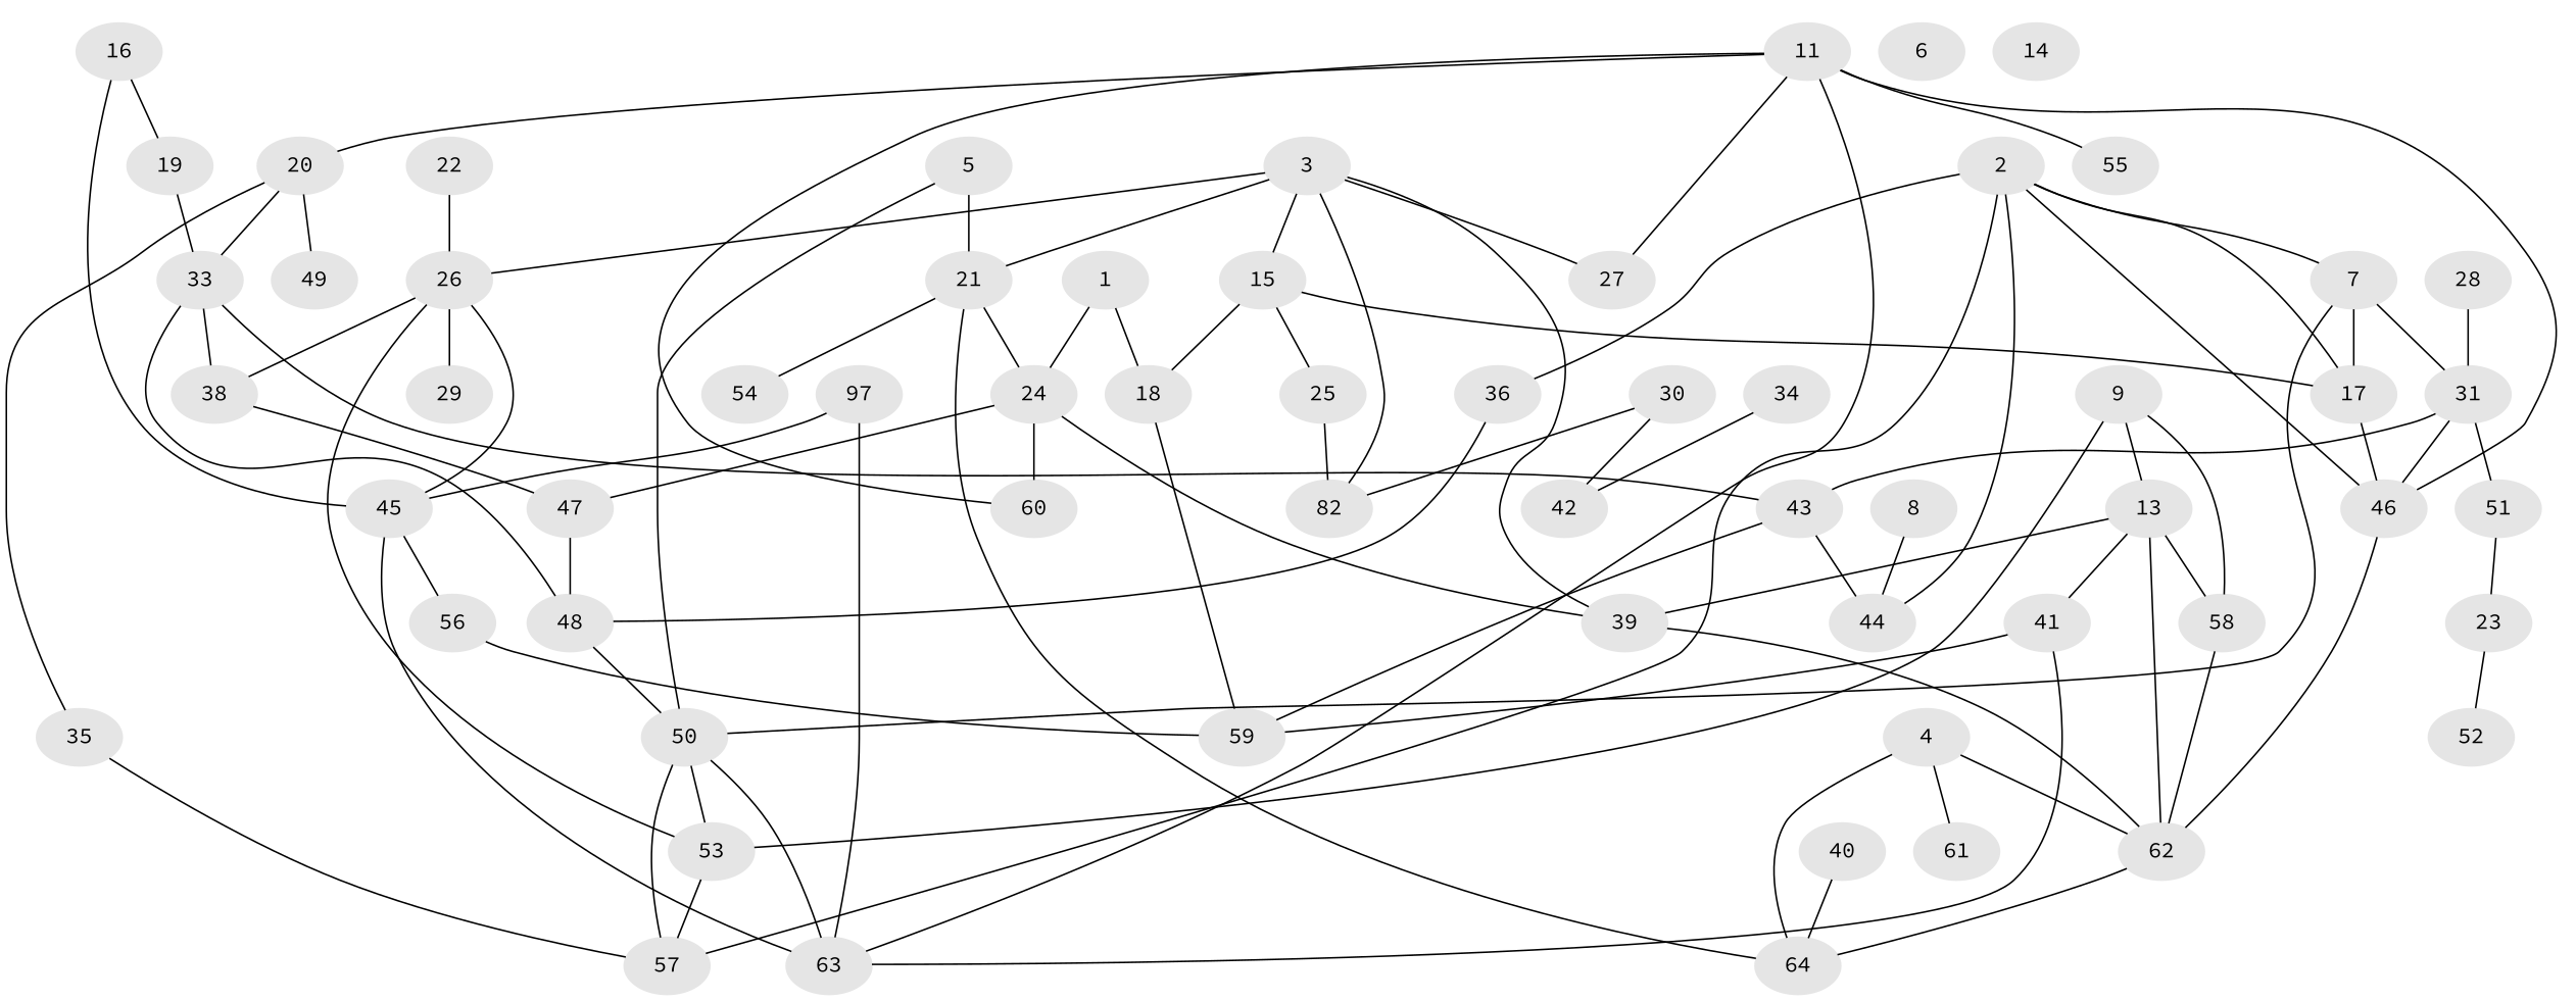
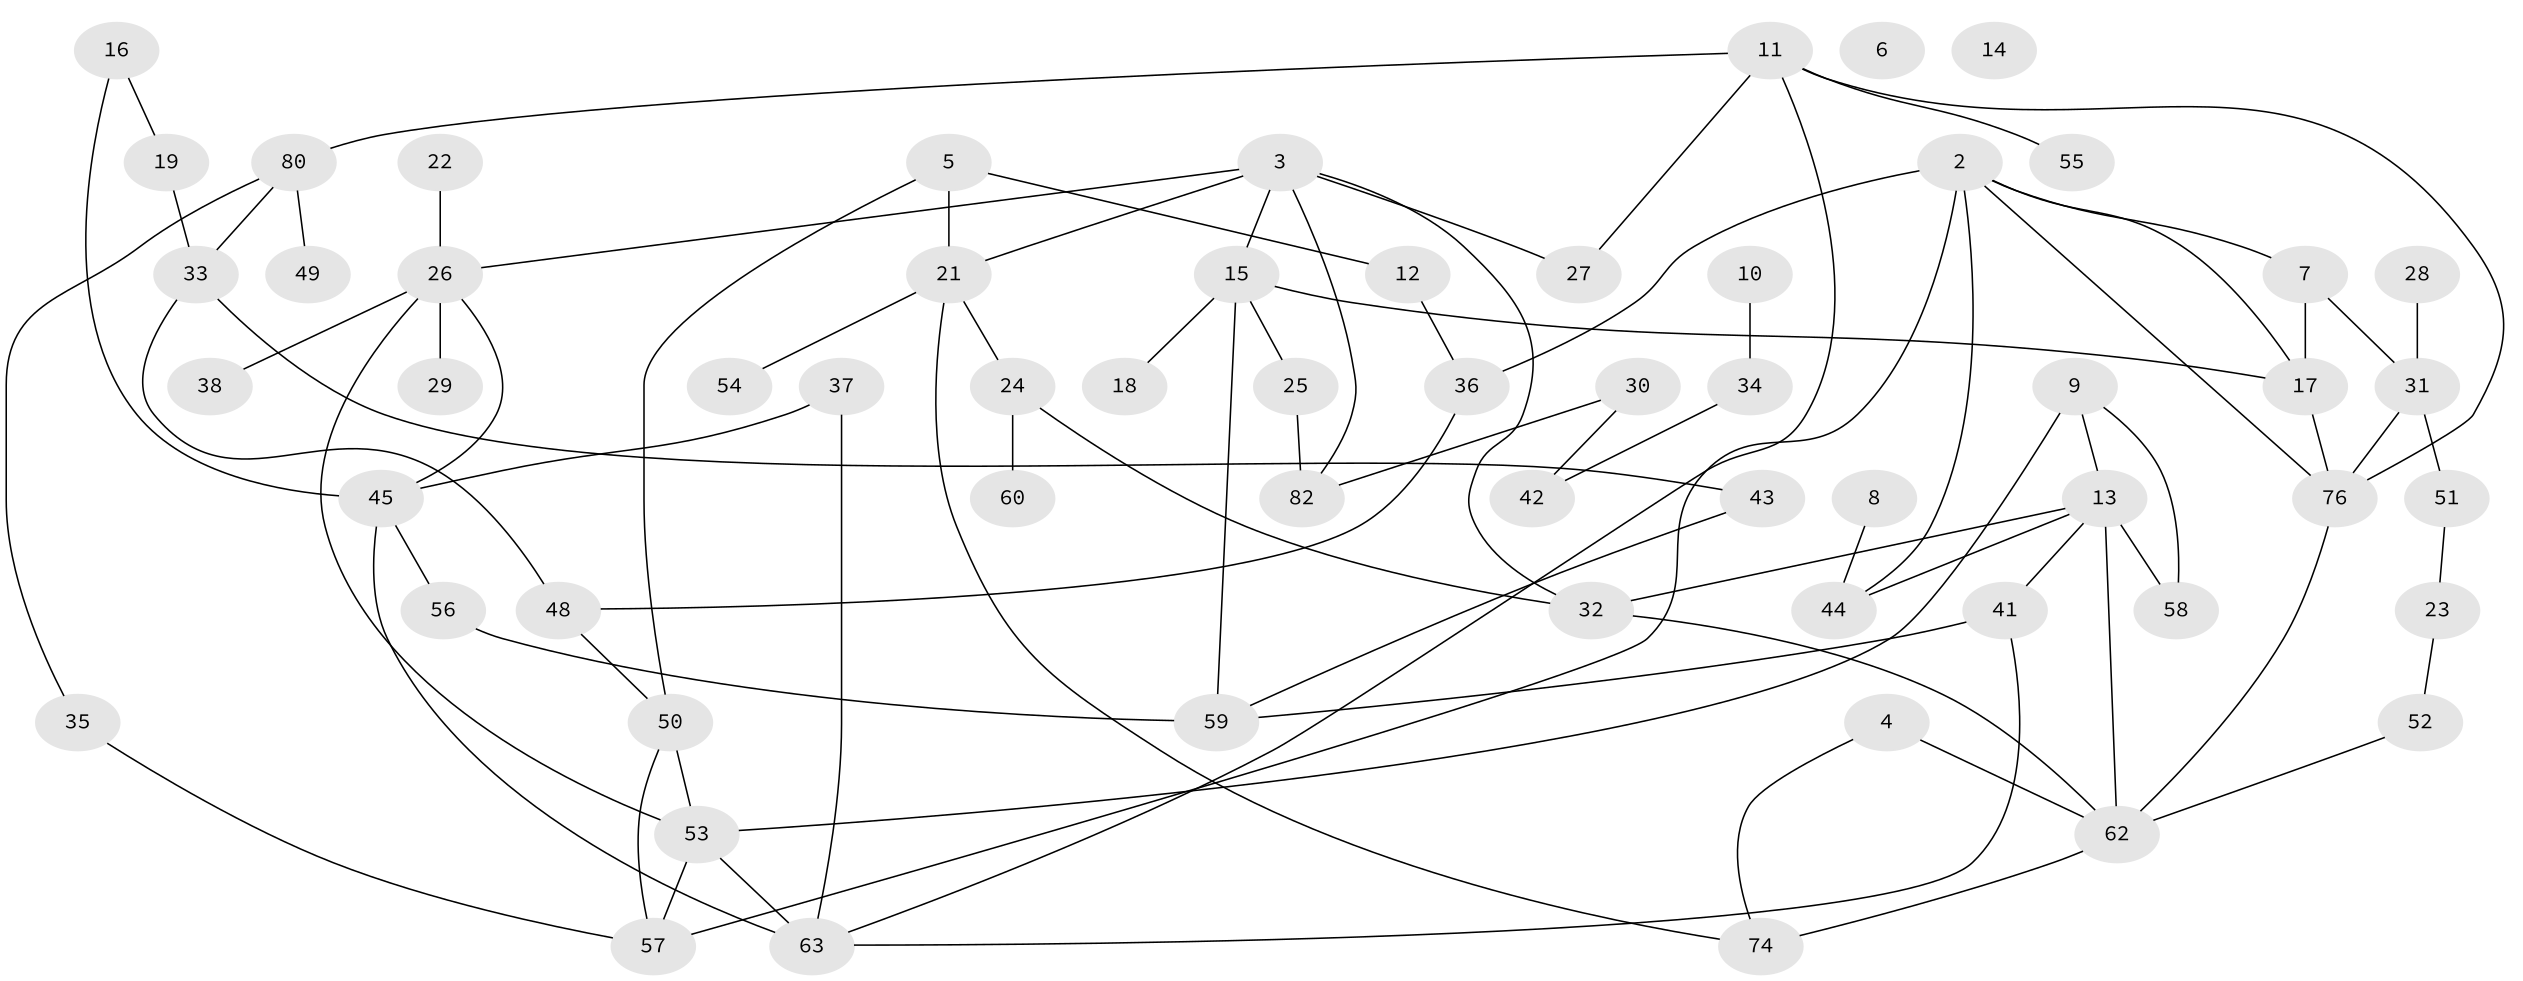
  graph {
    fontname="Source Code Pro"
    node [color=gray90 fontname="Source Code Pro" style=filled]
    edge [fontname="Source Code Pro"]
-   1
    18
    24
-   39
+   39 [label=32]
    60
-   47
    2
    7
    17
    36
    44
-   46
+   46 [label=76]
    57
    50
    31
    48
    62
    3
    15
    21
    26
    27
    n23 [label=82]
    25
    59
-   64
+   64 [label=74]
    54
    53
    45
    29
    38
    4
-   61
    5
+   12
    63
    6
    43
    51
    8
    9
    13
    58
    41
+   10
    34
    42
    11
-   20
+   20 [label=80]
    55
    33
    35
    49
    14
    16
    19
    56
    23
    52
    22
    28
    30
-   37 [label=97]
-   40
-   1 -- 18
-   1 -- 24
+   37
    24 -- 39
    24 -- 60
-   24 -- 47
    39 -- 62
-   47 -- 48
    2 -- 7
    2 -- 17
    2 -- 36
    2 -- 44
    2 -- 46
    2 -- 57
    7 -- 17
-   7 -- 50
    7 -- 31
    17 -- 46
    36 -- 48
    46 -- 62
    50 -- 57
    50 -- 53
-   50 -- 63
+   53 -- 63
    31 -- 46
-   31 -- 43
    31 -- 51
    48 -- 50
    62 -- 64
    3 -- 39
    3 -- 15
    3 -- 21
    3 -- 26
    3 -- 27
    3 -- n23
    15 -- 18
    15 -- 17
    15 -- 25
-   18 -- 59
+   15 -- 59
    21 -- 24
    21 -- 64
    21 -- 54
    26 -- 53
    26 -- 45
    26 -- 29
    26 -- 38
    25 -- n23
    53 -- 57
    45 -- 63
    45 -- 56
-   38 -- 47
    4 -- 62
    4 -- 64
-   4 -- 61
    5 -- 50
    5 -- 21
+   5 -- 12
+   12 -- 36
    43 -- 59
    51 -- 23
    8 -- 44
    9 -- 53
    9 -- 13
    9 -- 58
    13 -- 39
-   43 -- 44
+   13 -- 44
    13 -- 62
    13 -- 58
    13 -- 41
    41 -- 59
    41 -- 63
+   10 -- 34
    34 -- 42
-   11 -- 60
    11 -- 46
    11 -- 27
    11 -- 63
    11 -- 20
    11 -- 55
    20 -- 33
    20 -- 35
    20 -- 49
    33 -- 48
-   33 -- 38
    33 -- 43
    35 -- 57
    16 -- 45
    16 -- 19
    19 -- 33
    56 -- 59
    23 -- 52
-   58 -- 62
+   52 -- 62
    22 -- 26
    28 -- 31
    30 -- n23
    30 -- 42
    37 -- 45
    37 -- 63
-   40 -- 64
  }
